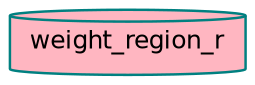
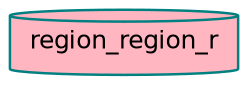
  digraph {
    rankdir=LR
-   n1 [color=teal fillcolor=lightpink fontname=Helvetica fontsize=10 height=0.2 label=weight_region_r shape=cylinder style=filled width=0.4]
+   n1 [color=teal fillcolor=lightpink fontname=Helvetica fontsize=10 height=0.2 label=region_region_r shape=cylinder style=filled width=0.4]
  }
